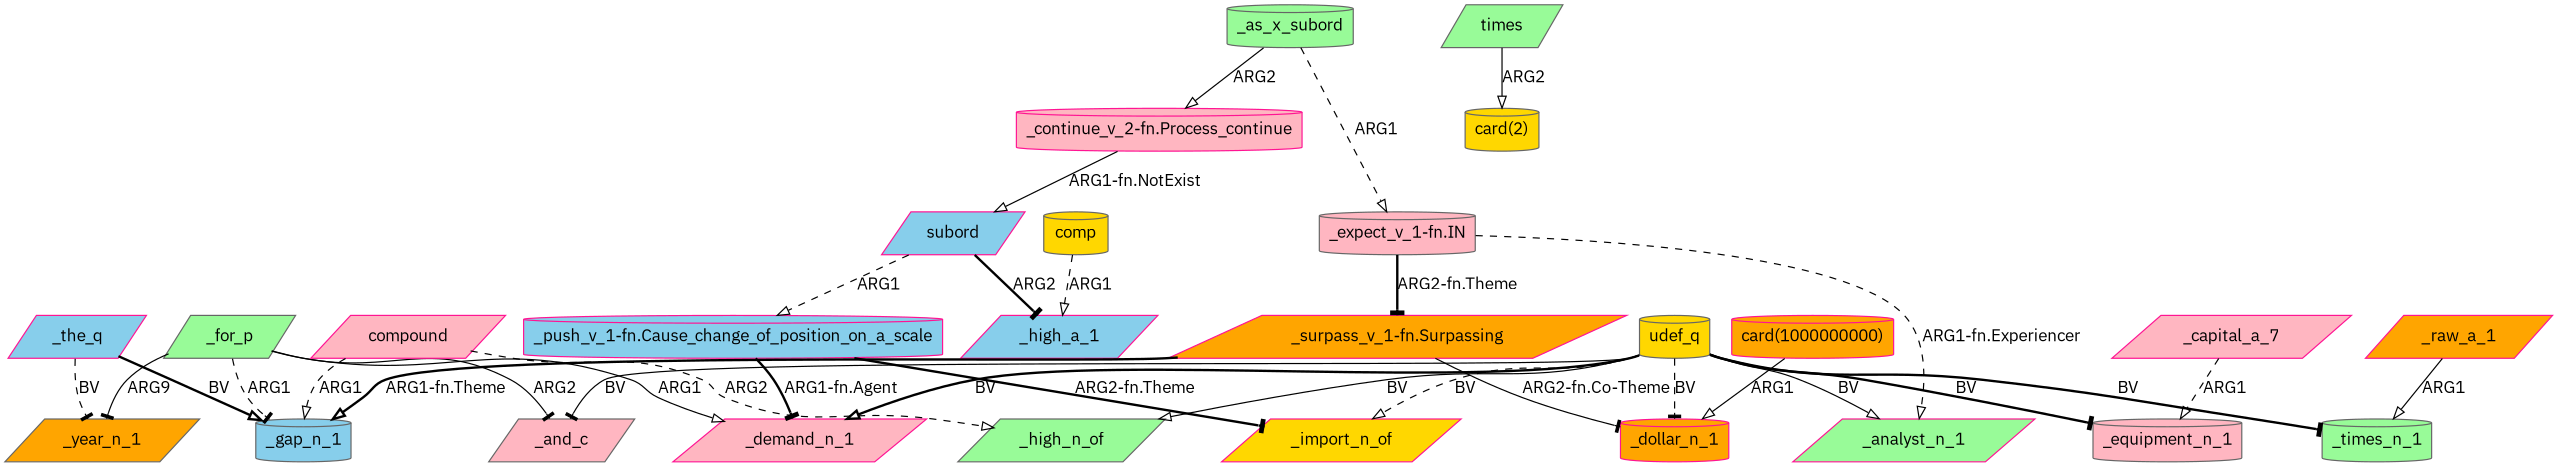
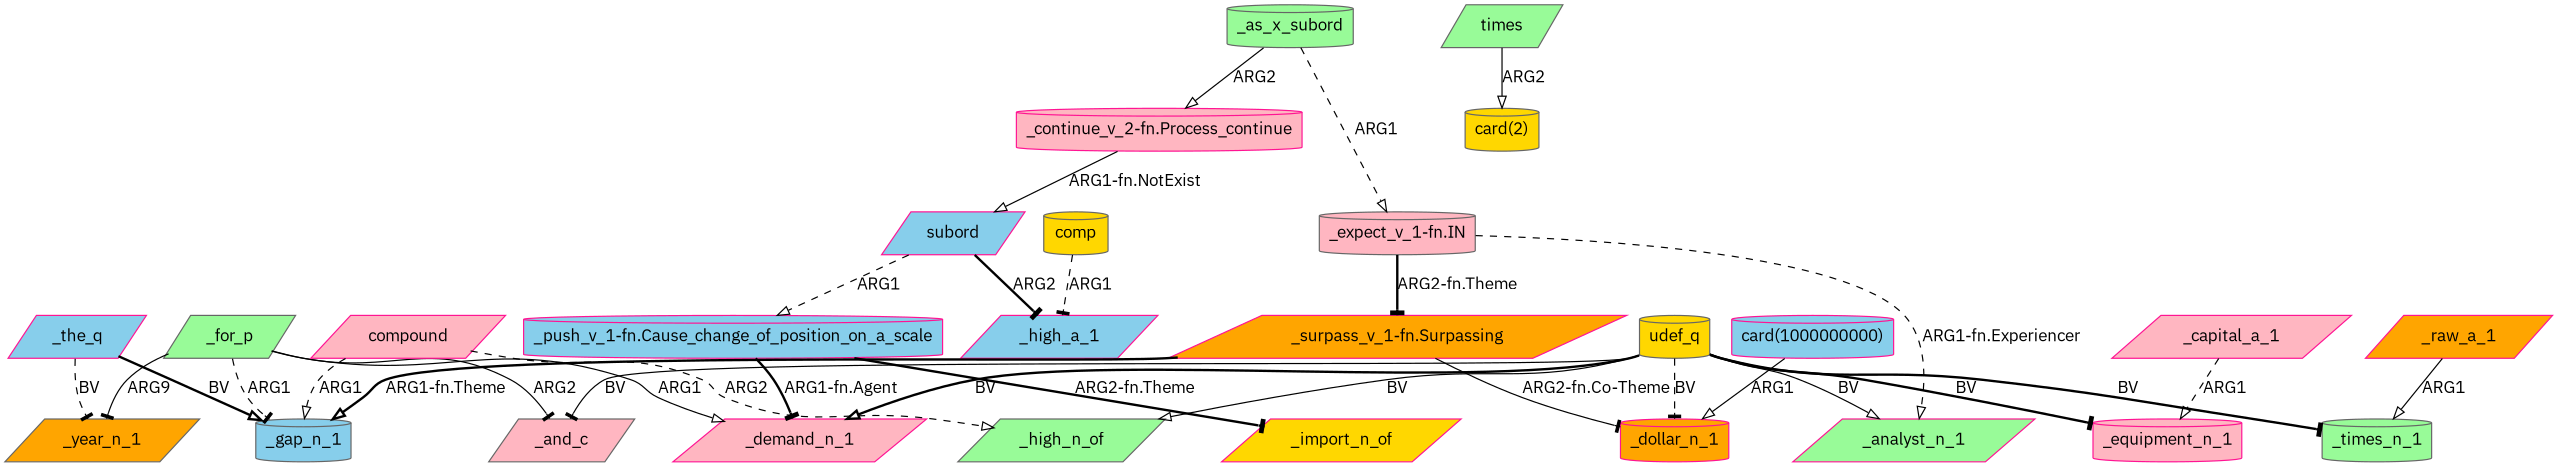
  digraph {
    fontname="IBM Plex Sans"
    node [color=deeppink fillcolor=lightpink fontname="IBM Plex Sans" shape=parallelogram style=filled]
    edge [arrowhead=onormal fontname="IBM Plex Sans" style=solid]
    udef_q [color=gray40 fillcolor=gold shape=cylinder]
    n2 [color=gray40 fillcolor=palegreen label=_high_n_of]
-   _equipment_n_1 [color=gray40 shape=cylinder]
+   _equipment_n_1 [shape=cylinder]
    _and_c [color=gray40]
    _demand_n_1
    _dollar_n_1 [fillcolor=orange shape=cylinder]
    _import_n_of [fillcolor=gold]
    _analyst_n_1 [fillcolor=palegreen]
    n9 [color=gray40 fillcolor=palegreen label=_times_n_1 shape=cylinder]
    _for_p [color=gray40 fillcolor=palegreen]
    _year_n_1 [color=gray40 fillcolor=orange]
    _gap_n_1 [color=gray40 fillcolor=skyblue shape=cylinder]
    subord [fillcolor=skyblue]
    "_push_v_1-fn.Cause_change_of_position_on_a_scale" [fillcolor=skyblue shape=cylinder]
    _high_a_1 [fillcolor=skyblue]
    _the_q [fillcolor=skyblue]
    _as_x_subord [color=gray40 fillcolor=palegreen shape=cylinder]
    "_continue_v_2-fn.Process_continue" [shape=cylinder]
    "_expect_v_1-fn.IN" [color=gray40 shape=cylinder]
    "_surpass_v_1-fn.Surpassing" [fillcolor=orange]
    comp [color=gray40 fillcolor=gold shape=cylinder]
    times [color=gray40 fillcolor=palegreen]
    "card(2)" [color=gray40 fillcolor=gold shape=cylinder]
-   "card(1000000000)" [fillcolor=orange shape=cylinder]
+   "card(1000000000)" [fillcolor=skyblue shape=cylinder]
    compound
-   _capital_a_1 [label=_capital_a_7]
+   _capital_a_1
    _raw_a_1 [fillcolor=orange]
    udef_q -> n2 [label=BV]
    udef_q -> _equipment_n_1 [arrowhead=tee label=BV style=bold]
    udef_q -> _and_c [arrowhead=tee label=BV]
    udef_q -> _demand_n_1 [label=BV style=bold]
    udef_q -> _dollar_n_1 [arrowhead=tee label=BV style=dashed]
-   udef_q -> _import_n_of [label=BV style=dashed]
    udef_q -> _analyst_n_1 [label=BV]
    udef_q -> n9 [arrowhead=tee label=BV style=bold]
    _for_p -> _and_c [arrowhead=tee label=ARG2]
    _for_p -> _demand_n_1 [label=ARG1]
    _for_p -> _year_n_1 [arrowhead=tee label=ARG9]
    _for_p -> _gap_n_1 [arrowhead=tee label=ARG1 style=dashed]
    subord -> "_push_v_1-fn.Cause_change_of_position_on_a_scale" [label=ARG1 style=dashed]
    subord -> _high_a_1 [arrowhead=tee label=ARG2 style=bold]
    "_push_v_1-fn.Cause_change_of_position_on_a_scale" -> _demand_n_1 [arrowhead=tee label="ARG1-fn.Agent" style=bold]
    "_push_v_1-fn.Cause_change_of_position_on_a_scale" -> _import_n_of [arrowhead=tee label="ARG2-fn.Theme" style=bold]
    _the_q -> _year_n_1 [arrowhead=tee label=BV style=dashed]
    _the_q -> _gap_n_1 [label=BV style=bold]
    _as_x_subord -> "_continue_v_2-fn.Process_continue" [label=ARG2]
    _as_x_subord -> "_expect_v_1-fn.IN" [label=ARG1 style=dashed]
    "_continue_v_2-fn.Process_continue" -> subord [label="ARG1-fn.NotExist"]
    "_expect_v_1-fn.IN" -> _analyst_n_1 [label="ARG1-fn.Experiencer" style=dashed]
    "_expect_v_1-fn.IN" -> "_surpass_v_1-fn.Surpassing" [arrowhead=tee label="ARG2-fn.Theme" style=bold]
    "_surpass_v_1-fn.Surpassing" -> _dollar_n_1 [arrowhead=tee label="ARG2-fn.Co-Theme"]
    "_surpass_v_1-fn.Surpassing" -> _gap_n_1 [label="ARG1-fn.Theme" style=bold]
-   comp -> _high_a_1 [label=ARG1 style=dashed]
+   comp -> _high_a_1 [arrowhead=tee label=ARG1 style=dashed]
    times -> "card(2)" [label=ARG2]
    "card(1000000000)" -> _dollar_n_1 [label=ARG1]
    compound -> n2 [label=ARG2 style=dashed]
    compound -> _gap_n_1 [label=ARG1 style=dashed]
    _capital_a_1 -> _equipment_n_1 [label=ARG1 style=dashed]
    _raw_a_1 -> n9 [label=ARG1]
  }
